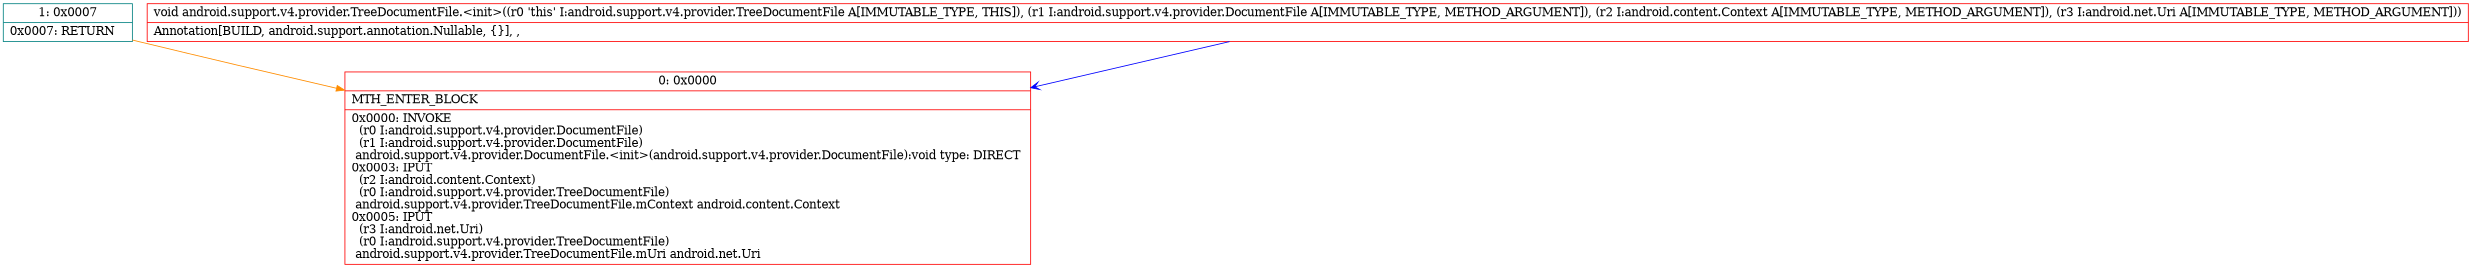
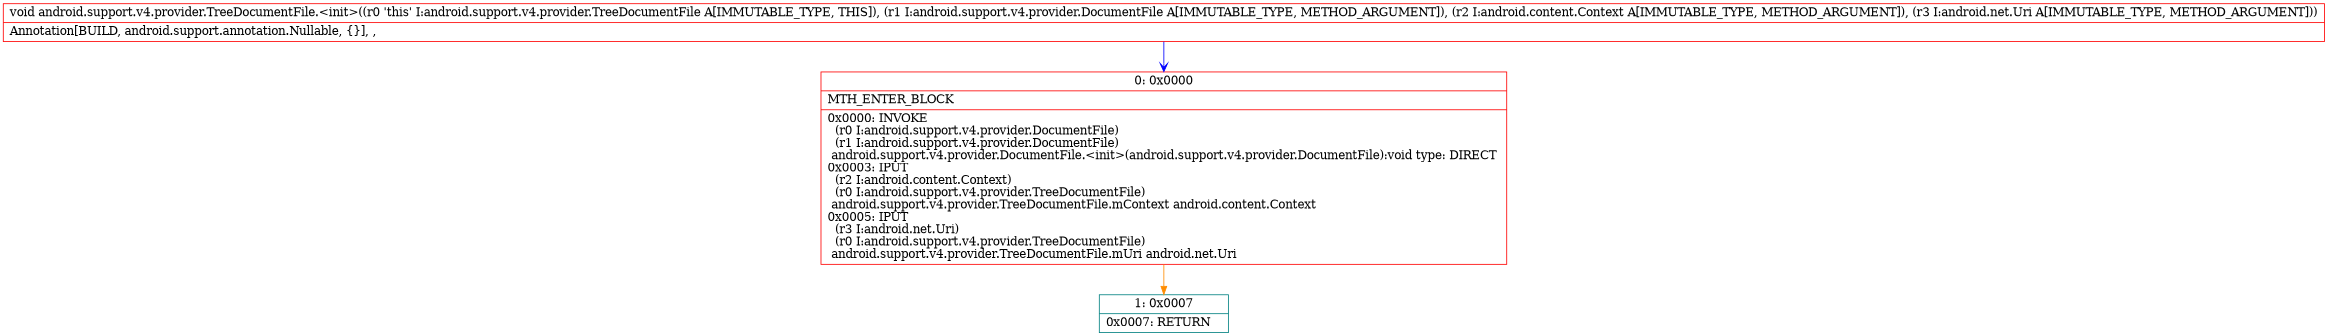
  digraph {
    node [shape=record color=red]
    n1 [label="{0\:\ 0x0000|MTH_ENTER_BLOCK\l|0x0000: INVOKE  \l  (r0 I:android.support.v4.provider.DocumentFile)\l  (r1 I:android.support.v4.provider.DocumentFile)\l android.support.v4.provider.DocumentFile.\<init\>(android.support.v4.provider.DocumentFile):void type: DIRECT \l0x0003: IPUT  \l  (r2 I:android.content.Context)\l  (r0 I:android.support.v4.provider.TreeDocumentFile)\l android.support.v4.provider.TreeDocumentFile.mContext android.content.Context \l0x0005: IPUT  \l  (r3 I:android.net.Uri)\l  (r0 I:android.support.v4.provider.TreeDocumentFile)\l android.support.v4.provider.TreeDocumentFile.mUri android.net.Uri \l}"]
    n2 [label="{1\:\ 0x0007|0x0007: RETURN   \l}" color=teal]
    n3 [label="{void android.support.v4.provider.TreeDocumentFile.\<init\>((r0 'this' I:android.support.v4.provider.TreeDocumentFile A[IMMUTABLE_TYPE, THIS]), (r1 I:android.support.v4.provider.DocumentFile A[IMMUTABLE_TYPE, METHOD_ARGUMENT]), (r2 I:android.content.Context A[IMMUTABLE_TYPE, METHOD_ARGUMENT]), (r3 I:android.net.Uri A[IMMUTABLE_TYPE, METHOD_ARGUMENT]))  | Annotation[BUILD, android.support.annotation.Nullable, \{\}], , \l}"]
-   n2 -> n1 [color=darkorange arrowhead=normal]
+   n1 -> n2 [color=darkorange arrowhead=normal]
    n3 -> n1 [color=blue arrowhead=vee]
  }
